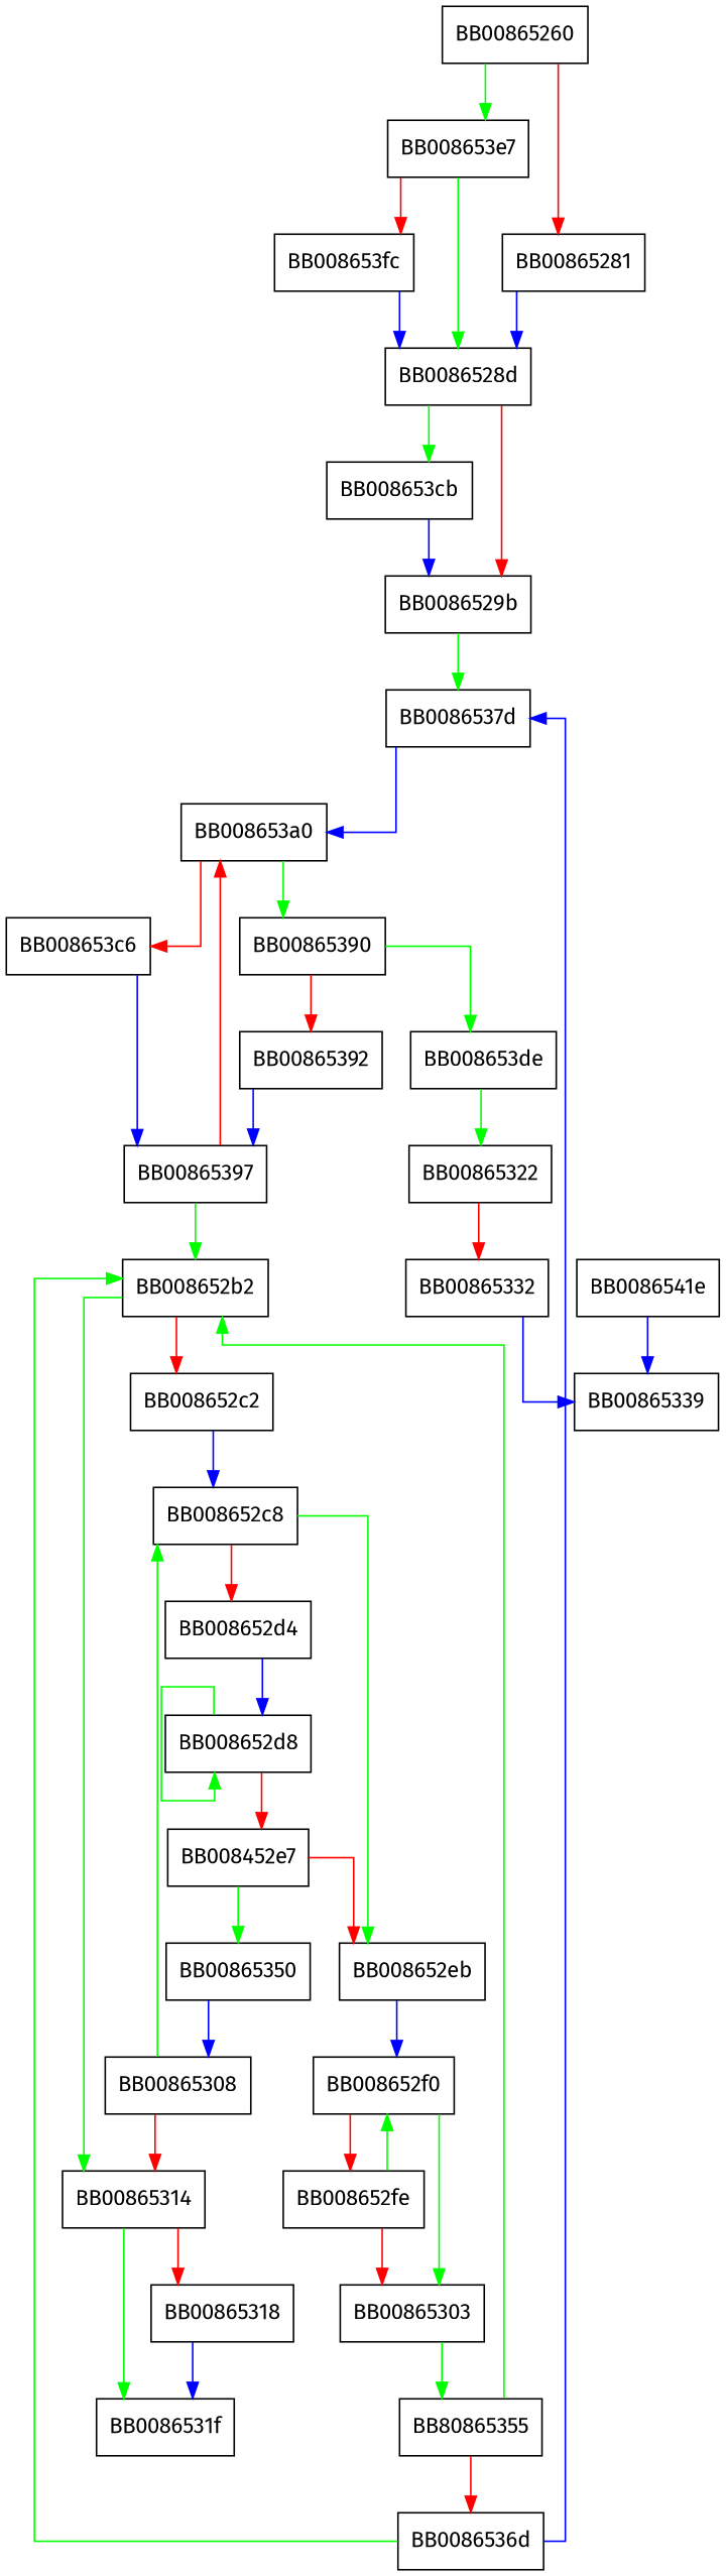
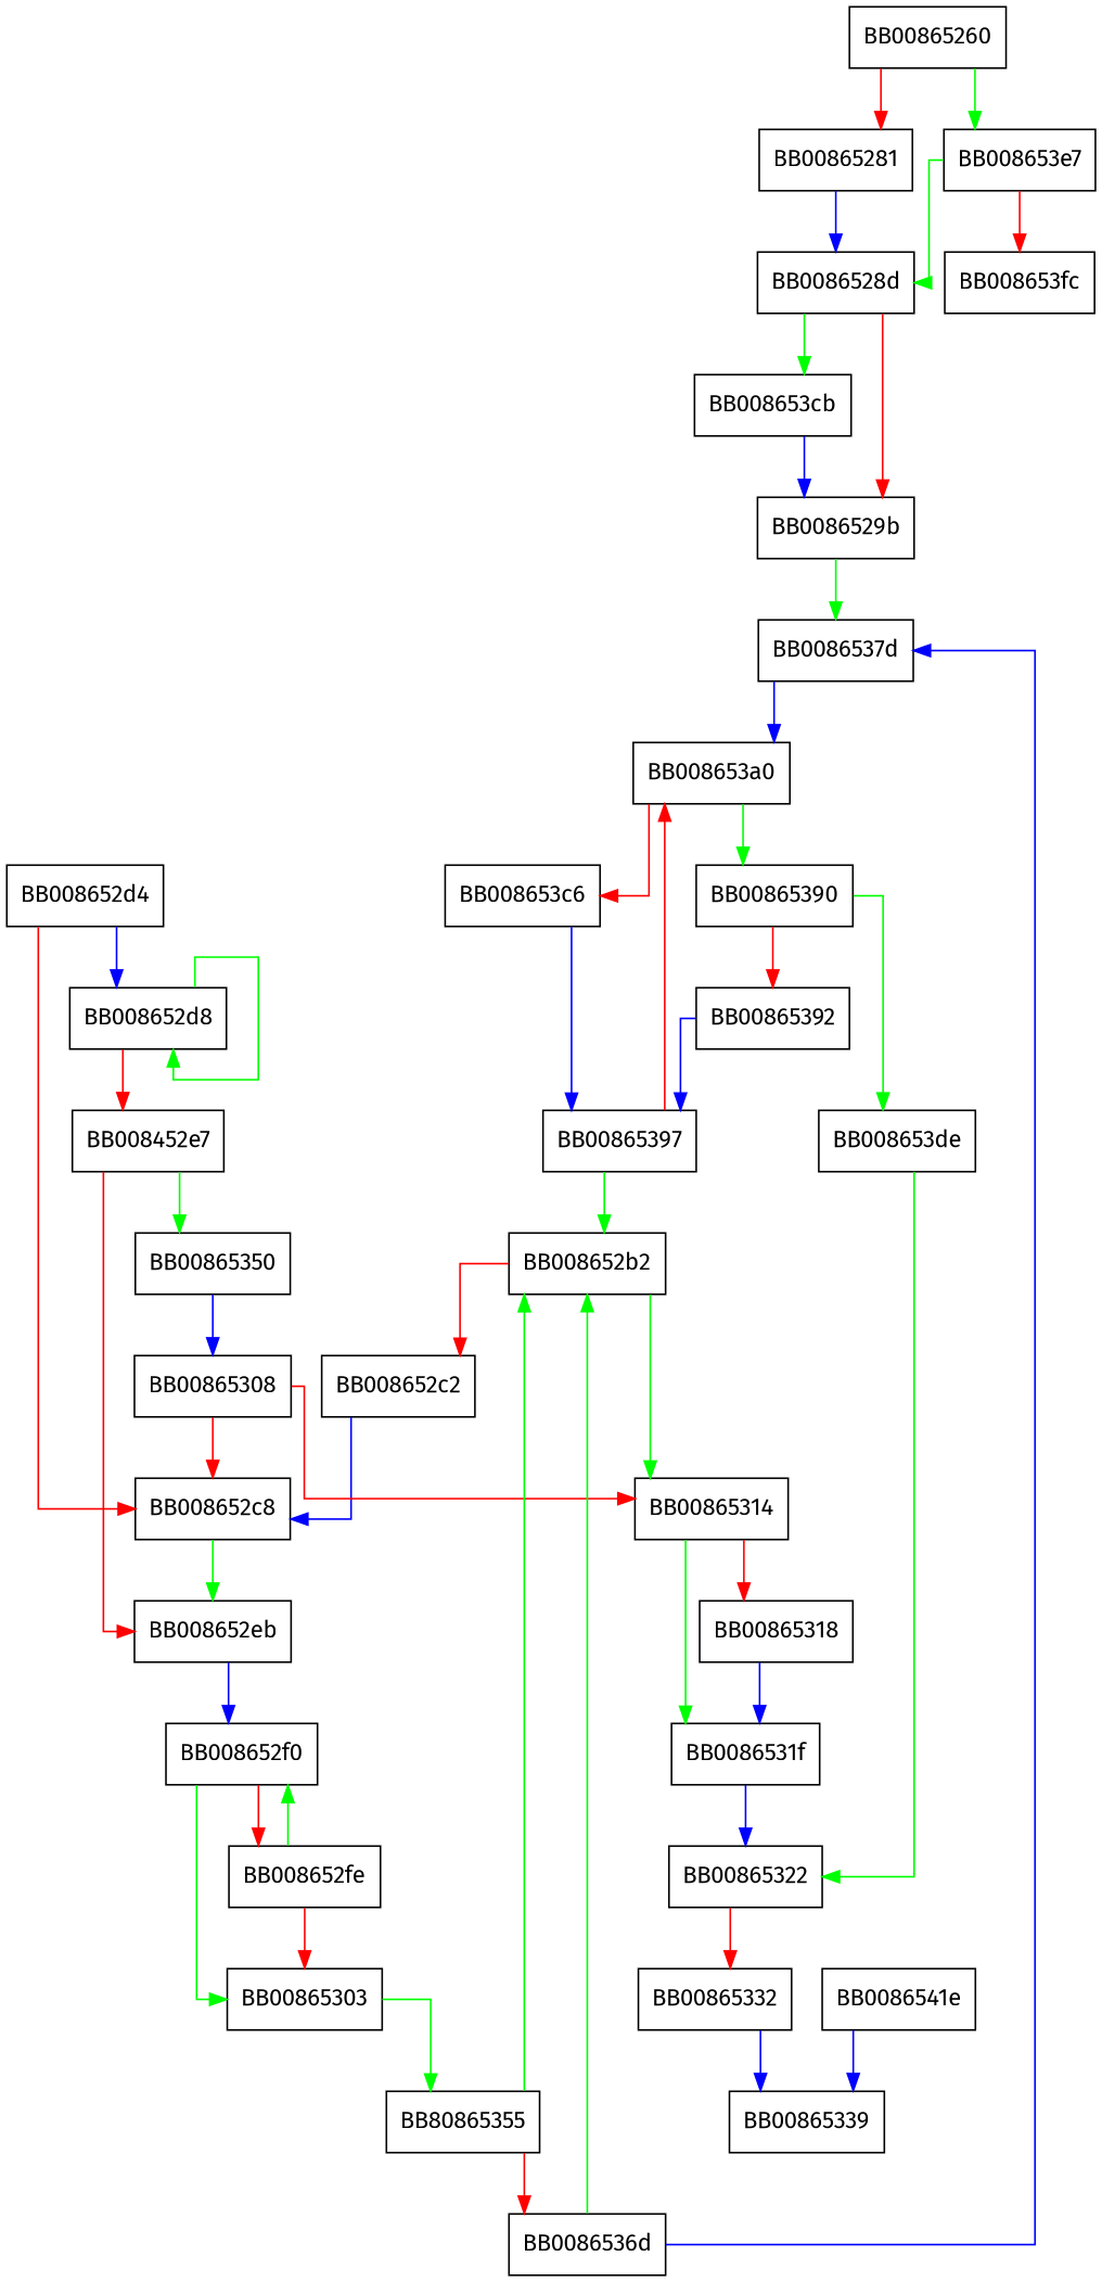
  digraph {
    fontname="Fira Sans"
    splines=ortho
    node [fontname="Fira Sans" shape=box]
    edge [color=green fontname="Fira Sans"]
    BB00865260
    BB008653e7
    BB00865281
    BB0086528d
    BB008653fc
    BB008653cb
    BB0086529b
    BB0086537d
    BB008653a0
    BB008652b2
    BB00865314
    BB008652c2
    BB00865390
    BB008653c6
    BB0086531f
    BB00865318
    BB008652c8
    BB00865322
    BB008652eb
    BB008652d4
    BB008652f0
    BB008652d8
    BB00865303
    BB008652fe
    n25 [label=BB008452e7]
    BB00865350
    BB00865308
    n28 [label=BB80865355]
    BB0086536d
    BB00865332
    BB00865339
    BB0086541e
    BB008653de
    BB00865392
    BB00865397
    BB00865260 -> BB008653e7
    BB00865260 -> BB00865281 [color=red]
    BB008653e7 -> BB0086528d
    BB008653e7 -> BB008653fc [color=red]
    BB00865281 -> BB0086528d [color=blue]
    BB0086528d -> BB008653cb
    BB0086528d -> BB0086529b [color=red]
-   BB008653fc -> BB0086528d [color=blue]
    BB008653cb -> BB0086529b [color=blue]
    BB0086529b -> BB0086537d
    BB0086537d -> BB008653a0 [color=blue]
    BB008653a0 -> BB00865390
    BB008653a0 -> BB008653c6 [color=red]
    BB008652b2 -> BB00865314
    BB008652b2 -> BB008652c2 [color=red]
    BB00865314 -> BB0086531f
    BB00865314 -> BB00865318 [color=red]
    BB008652c2 -> BB008652c8 [color=blue]
    BB00865390 -> BB008653de
    BB00865390 -> BB00865392 [color=red]
    BB008653c6 -> BB00865397 [color=blue]
+   BB0086531f -> BB00865322 [color=blue]
    BB00865318 -> BB0086531f [color=blue]
    BB008652c8 -> BB008652eb
-   BB008652c8 -> BB008652d4 [color=red]
+   BB008652d4 -> BB008652c8 [color=red]
    BB00865322 -> BB00865332 [color=red]
    BB008652eb -> BB008652f0 [color=blue]
    BB008652d4 -> BB008652d8 [color=blue]
    BB008652f0 -> BB00865303
    BB008652f0 -> BB008652fe [color=red]
    BB008652d8 -> BB008652d8
    BB008652d8 -> n25 [color=red]
    BB00865303 -> n28
    BB008652fe -> BB008652f0
    BB008652fe -> BB00865303 [color=red]
    n25 -> BB008652eb [color=red]
    n25 -> BB00865350
    BB00865350 -> BB00865308 [color=blue]
    BB00865308 -> BB00865314 [color=red]
-   BB00865308 -> BB008652c8
+   BB00865308 -> BB008652c8 [color=red]
    n28 -> BB008652b2
    n28 -> BB0086536d [color=red]
    BB0086536d -> BB0086537d [color=blue]
    BB0086536d -> BB008652b2
    BB00865332 -> BB00865339 [color=blue]
    BB0086541e -> BB00865339 [color=blue]
    BB008653de -> BB00865322
    BB00865392 -> BB00865397 [color=blue]
    BB00865397 -> BB008653a0 [color=red]
    BB00865397 -> BB008652b2
  }
